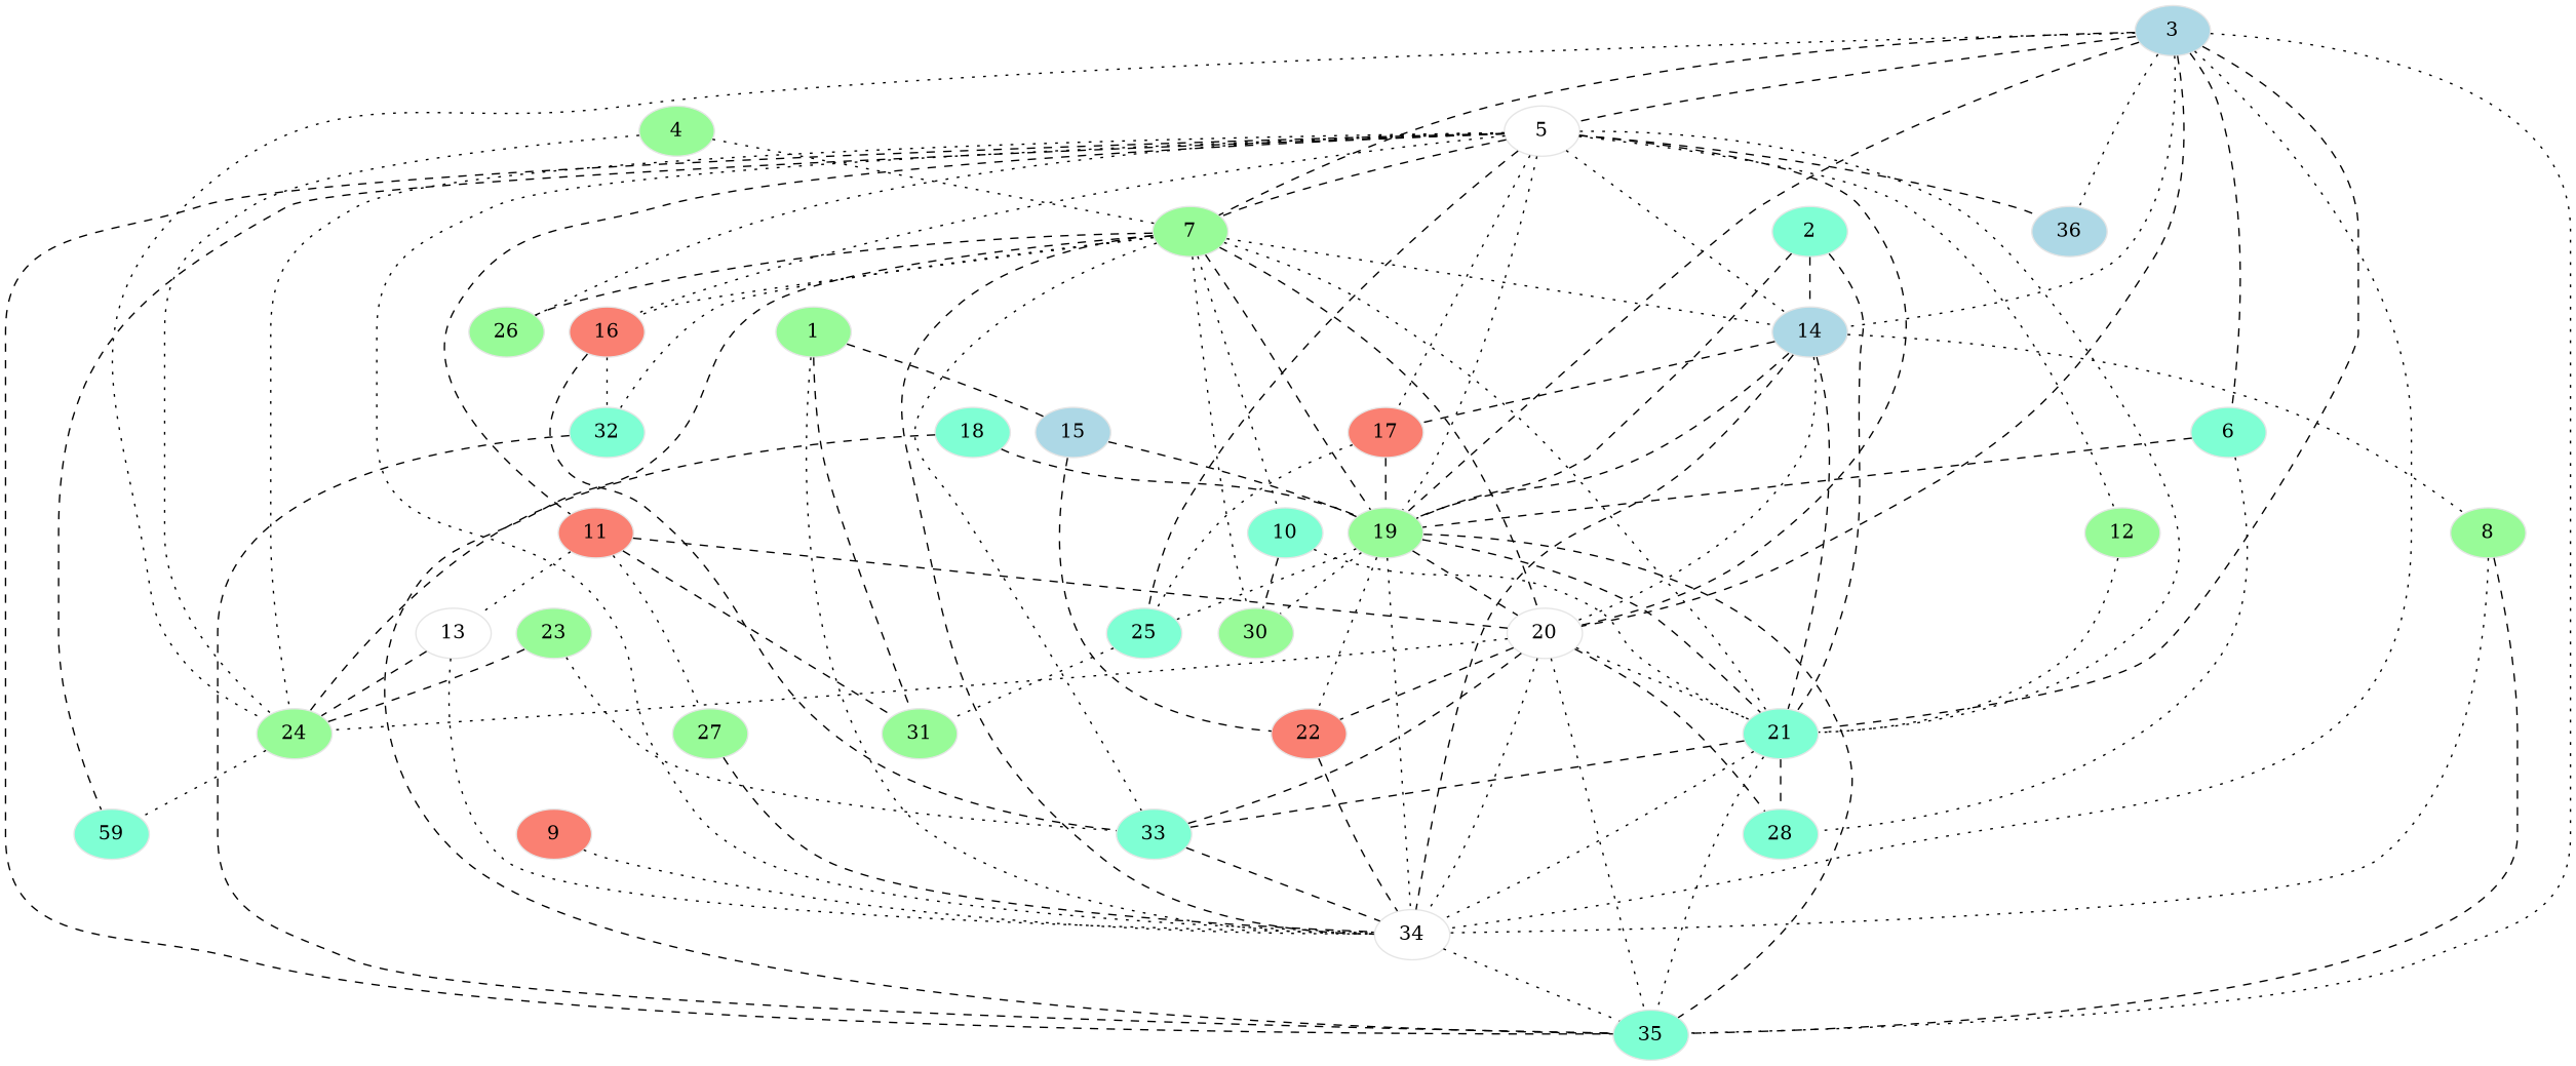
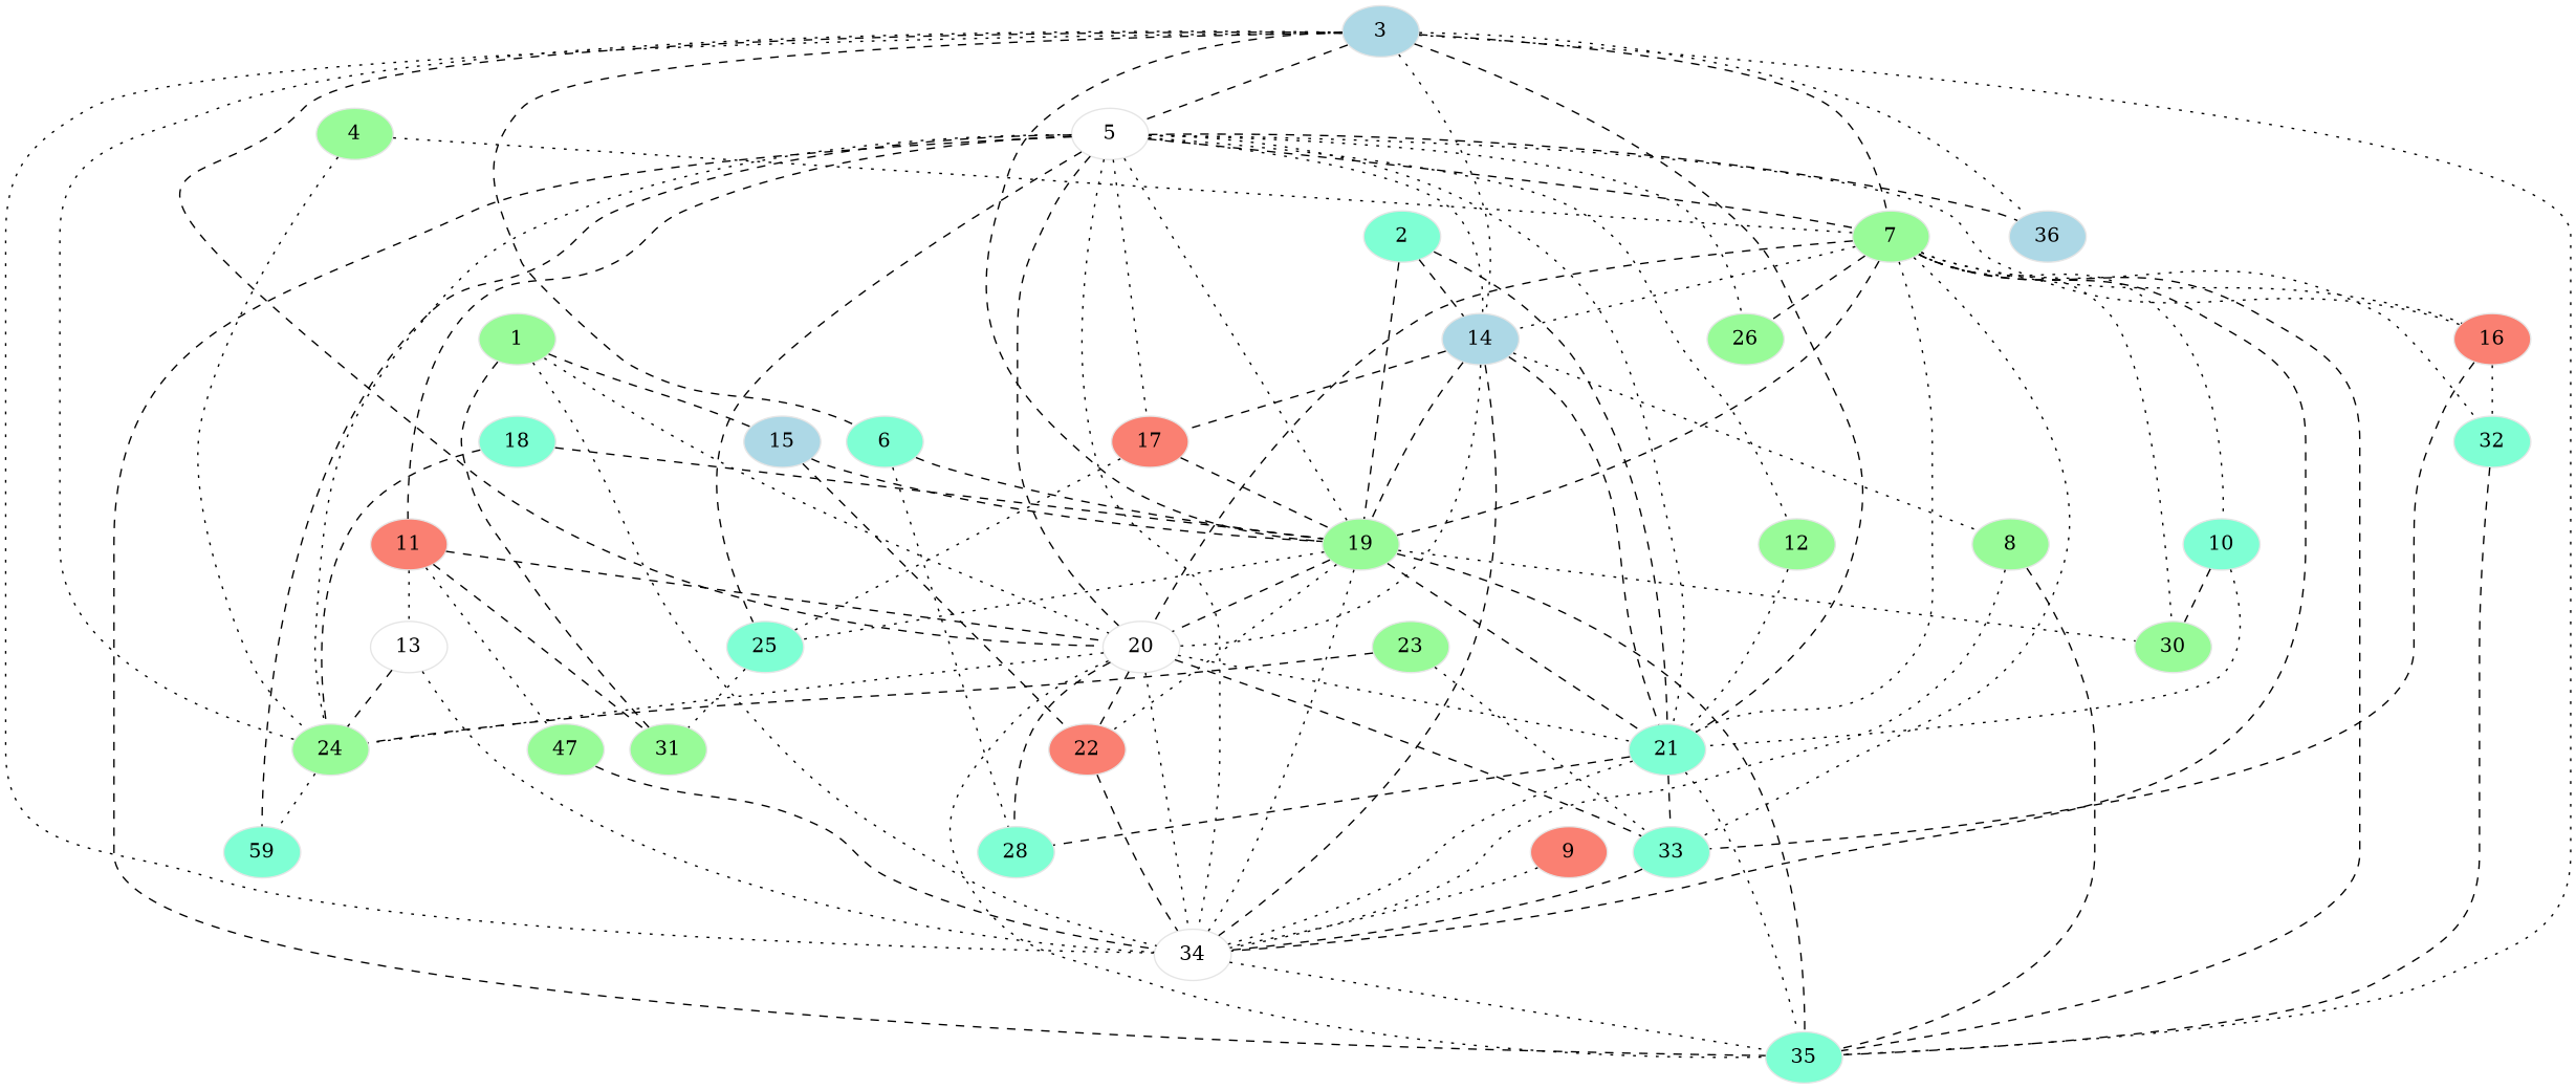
  graph {
    node [color=gray90 fillcolor=palegreen style=filled]
    edge [style=dashed weight=1.0]
    15 [fillcolor=lightblue]
    1
    20 [fillcolor=white]
    31
    34 [fillcolor=white]
    19
    22 [fillcolor=salmon]
    21 [fillcolor=aquamarine]
    24
    35 [fillcolor=aquamarine]
    28 [fillcolor=aquamarine]
    33 [fillcolor=aquamarine]
    2 [fillcolor=aquamarine]
    14 [fillcolor=lightblue]
    17 [fillcolor=salmon]
    8
    25 [fillcolor=aquamarine]
    30
    3 [fillcolor=lightblue]
    5 [fillcolor=white]
    6 [fillcolor=aquamarine]
    7
    36 [fillcolor=lightblue]
    11 [fillcolor=salmon]
    12
    16 [fillcolor=salmon]
    26
    n28 [fillcolor=aquamarine label=59]
    10 [fillcolor=aquamarine]
    32 [fillcolor=aquamarine]
    4
    13 [fillcolor=white]
-   27
+   27 [label=47]
    9 [fillcolor=salmon]
    18 [fillcolor=aquamarine]
    23
    15 -- 19
    15 -- 22
    1 -- 15
+   1 -- 20 [style=dotted]
    1 -- 31
    1 -- 34 [style=dotted]
    20 -- 34 [style=dotted weight=5.0]
    20 -- 22
    20 -- 21 [style=dotted weight=2.0]
    20 -- 24 [style=dotted weight=2.0]
    20 -- 35 [style=dotted weight=3.0]
    20 -- 28
    20 -- 33
    34 -- 35 [style=dotted]
    19 -- 20 [weight=3.0]
    19 -- 34 [style=dotted weight=2.0]
    19 -- 22 [style=dotted]
    19 -- 21
    19 -- 35
    19 -- 25 [style=dotted]
    19 -- 30 [style=dotted]
    22 -- 34
    21 -- 34 [style=dotted]
    21 -- 35 [style=dotted weight=2.0]
    21 -- 28 [weight=2.0]
    21 -- 33
    24 -- n28 [style=dotted]
    33 -- 34
    2 -- 19
    2 -- 21
    2 -- 14
    14 -- 20 [style=dotted weight=3.0]
    14 -- 34
    14 -- 19
    14 -- 21 [weight=2.0]
    14 -- 17
    14 -- 8 [style=dotted weight=2.0]
    17 -- 19
    17 -- 25 [style=dotted]
    8 -- 34 [style=dotted]
    8 -- 35
    25 -- 31 [style=dotted]
    3 -- 20 [weight=2.0]
    3 -- 34 [style=dotted]
    3 -- 19
    3 -- 21 [weight=2.0]
    3 -- 24 [style=dotted]
    3 -- 35 [style=dotted]
    3 -- 14 [style=dotted]
    3 -- 5
    3 -- 6
    3 -- 7 [weight=2.0]
    3 -- 36 [style=dotted]
    5 -- 20 [weight=4.0]
    5 -- 34 [style=dotted]
    5 -- 19 [style=dotted]
    5 -- 21 [style=dotted]
    5 -- 24 [style=dotted]
    5 -- 35
    5 -- 14 [style=dotted]
    5 -- 17 [style=dotted]
    5 -- 25
    5 -- 7
    5 -- 36 [weight=2.0]
    5 -- 11 [weight=2.0]
    5 -- 12 [style=dotted]
    5 -- 16 [style=dotted]
    5 -- 26 [style=dotted]
    5 -- n28
    6 -- 19
    6 -- 28 [style=dotted]
    7 -- 20 [weight=3.0]
    7 -- 34
    7 -- 19 [weight=2.0]
    7 -- 21 [style=dotted]
    7 -- 35
    7 -- 33 [style=dotted]
    7 -- 14 [style=dotted]
    7 -- 30 [style=dotted]
    7 -- 16 [style=dotted]
    7 -- 26
    7 -- 10 [style=dotted]
    7 -- 32 [style=dotted]
    11 -- 20
    11 -- 31
    11 -- 13 [style=dotted]
    11 -- 27 [style=dotted]
    12 -- 21 [style=dotted]
    16 -- 33
    16 -- 32 [style=dotted]
    10 -- 21 [style=dotted]
    10 -- 30
    32 -- 35
    4 -- 24 [style=dotted]
    4 -- 7 [style=dotted]
    13 -- 34 [style=dotted]
    13 -- 24
    27 -- 34
    9 -- 34 [style=dotted]
    18 -- 19
    18 -- 24
    23 -- 24
    23 -- 33 [style=dotted]
  }
